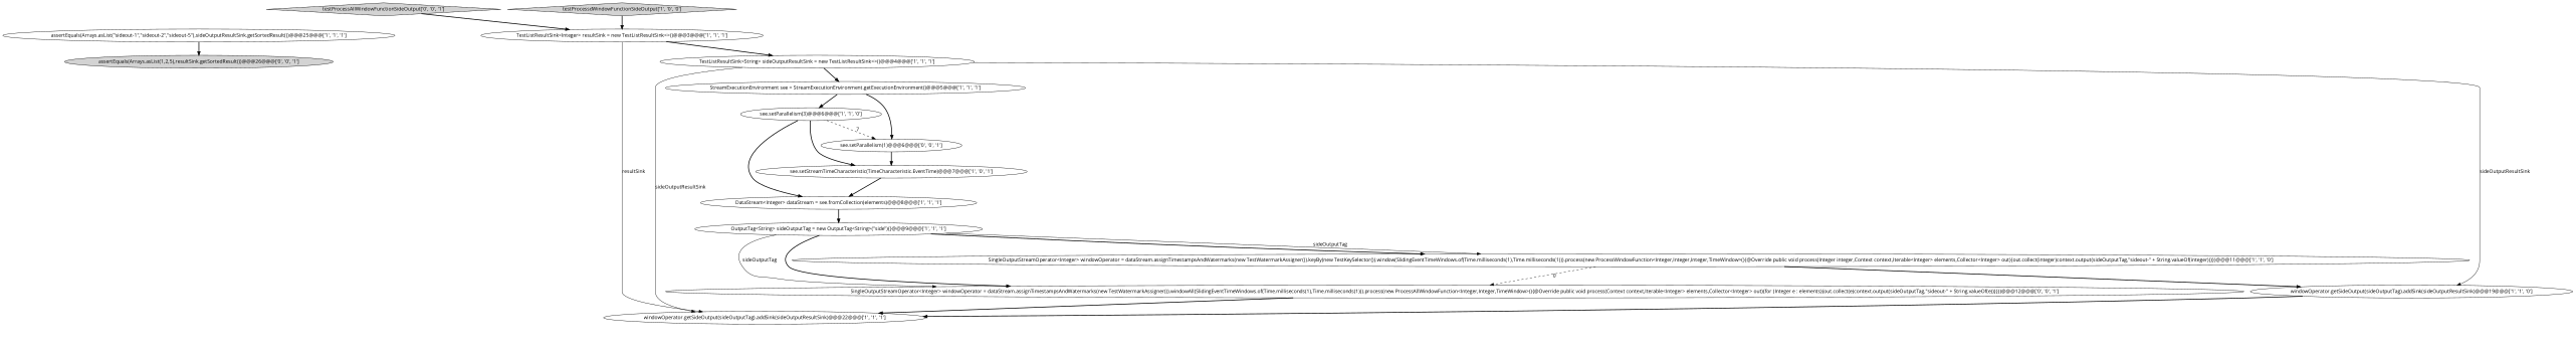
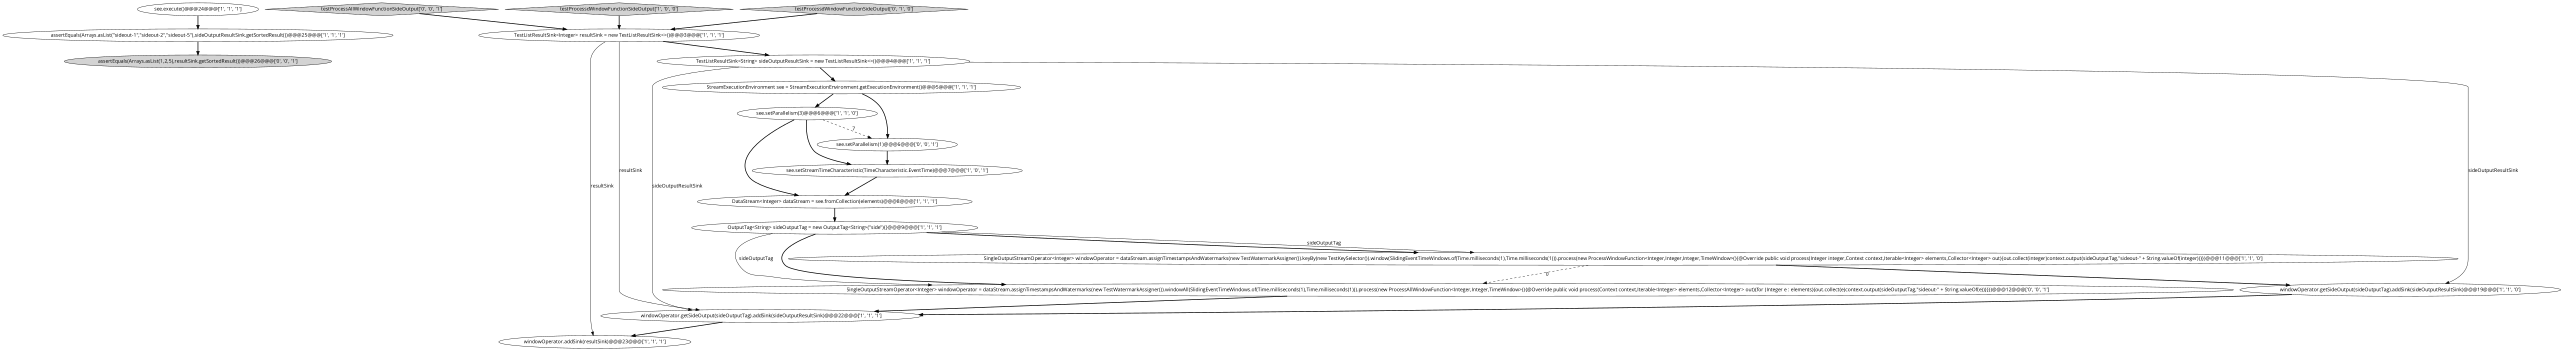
  digraph {
    fontname="Open Sans"
    node [fillcolor=white fontname="Open Sans" shape=ellipse style=filled]
    edge [fontname="Open Sans" style=bold]
    n1 [fillcolor=lightgray label="assertEquals(Arrays.asList(1,2,5),resultSink.getSortedResult())@@@26@@@['0', '0', '1']"]
    n2 [fillcolor=lightgray label="testProcessAllWindowFunctionSideOutput['0', '0', '1']" shape=diamond]
    n3 [label="TestListResultSink<Integer> resultSink = new TestListResultSink<>()@@@3@@@['1', '1', '1']"]
    n4 [label="windowOperator.getSideOutput(sideOutputTag).addSink(sideOutputResultSink)@@@22@@@['1', '1', '1']"]
    n5 [label="TestListResultSink<String> sideOutputResultSink = new TestListResultSink<>()@@@4@@@['1', '1', '1']"]
+   n6 [label="windowOperator.addSink(resultSink)@@@23@@@['1', '1', '1']"]
    n7 [label="see.setParallelism(3)@@@6@@@['1', '1', '0']"]
    n8 [label="DataStream<Integer> dataStream = see.fromCollection(elements)@@@8@@@['1', '1', '1']"]
    n9 [label="see.setStreamTimeCharacteristic(TimeCharacteristic.EventTime)@@@7@@@['1', '0', '1']"]
    n10 [label="see.setParallelism(1)@@@6@@@['0', '0', '1']"]
    n11 [label="OutputTag<String> sideOutputTag = new OutputTag<String>(\"side\"){}@@@9@@@['1', '1', '1']"]
    n12 [label="SingleOutputStreamOperator<Integer> windowOperator = dataStream.assignTimestampsAndWatermarks(new TestWatermarkAssigner()).windowAll(SlidingEventTimeWindows.of(Time.milliseconds(1),Time.milliseconds(1))).process(new ProcessAllWindowFunction<Integer,Integer,TimeWindow>(){@Override public void process(Context context,Iterable<Integer> elements,Collector<Integer> out){for (Integer e : elements){out.collect(e)context.output(sideOutputTag,\"sideout-\" + String.valueOf(e))}}})@@@12@@@['0', '0', '1']"]
    n13 [label="SingleOutputStreamOperator<Integer> windowOperator = dataStream.assignTimestampsAndWatermarks(new TestWatermarkAssigner()).keyBy(new TestKeySelector()).window(SlidingEventTimeWindows.of(Time.milliseconds(1),Time.milliseconds(1))).process(new ProcessWindowFunction<Integer,Integer,Integer,TimeWindow>(){@Override public void process(Integer integer,Context context,Iterable<Integer> elements,Collector<Integer> out){out.collect(integer)context.output(sideOutputTag,\"sideout-\" + String.valueOf(integer))}})@@@11@@@['1', '1', '0']"]
    n14 [label="windowOperator.getSideOutput(sideOutputTag).addSink(sideOutputResultSink)@@@19@@@['1', '1', '0']"]
    n15 [label="StreamExecutionEnvironment see = StreamExecutionEnvironment.getExecutionEnvironment()@@@5@@@['1', '1', '1']"]
    n16 [fillcolor=lightgray label="testProcessdWindowFunctionSideOutput['1', '0', '0']" shape=diamond]
    n17 [label="assertEquals(Arrays.asList(\"sideout-1\",\"sideout-2\",\"sideout-5\"),sideOutputResultSink.getSortedResult())@@@25@@@['1', '1', '1']"]
+   n18 [fillcolor=lightgray label="testProcessdWindowFunctionSideOutput['0', '1', '0']" shape=diamond]
+   n19 [label="see.execute()@@@24@@@['1', '1', '1']"]
    n2 -> n3
    n3 -> n4 [label=resultSink style=solid]
    n3 -> n5
+   n3 -> n6 [label=resultSink style=solid]
+   n4 -> n6
    n5 -> n4 [label=sideOutputResultSink style=solid]
    n5 -> n14 [label=sideOutputResultSink style=solid]
    n5 -> n15
    n7 -> n8
    n7 -> n9
    n7 -> n10 [label=7 style=dashed]
    n8 -> n11
    n9 -> n8
    n10 -> n9
    n11 -> n12 [label=sideOutputTag style=solid]
    n11 -> n12
    n11 -> n13
    n11 -> n13 [label=sideOutputTag style=solid]
    n12 -> n4
    n13 -> n12 [label=0 style=dashed]
    n13 -> n14
    n14 -> n4
    n15 -> n7
    n15 -> n10
    n16 -> n3
    n17 -> n1
+   n18 -> n3
+   n19 -> n17
  }
